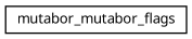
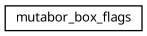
  digraph {
    rankdir=LR
-   n1 [color=black fillcolor=white fontname=Sans fontsize=10 height=0.2 label=mutabor_mutabor_flags shape=record style=filled width=0.4]
+   n1 [color=black fillcolor=white fontname=Sans fontsize=10 height=0.2 label=mutabor_box_flags shape=record style=filled width=0.4]
  }
